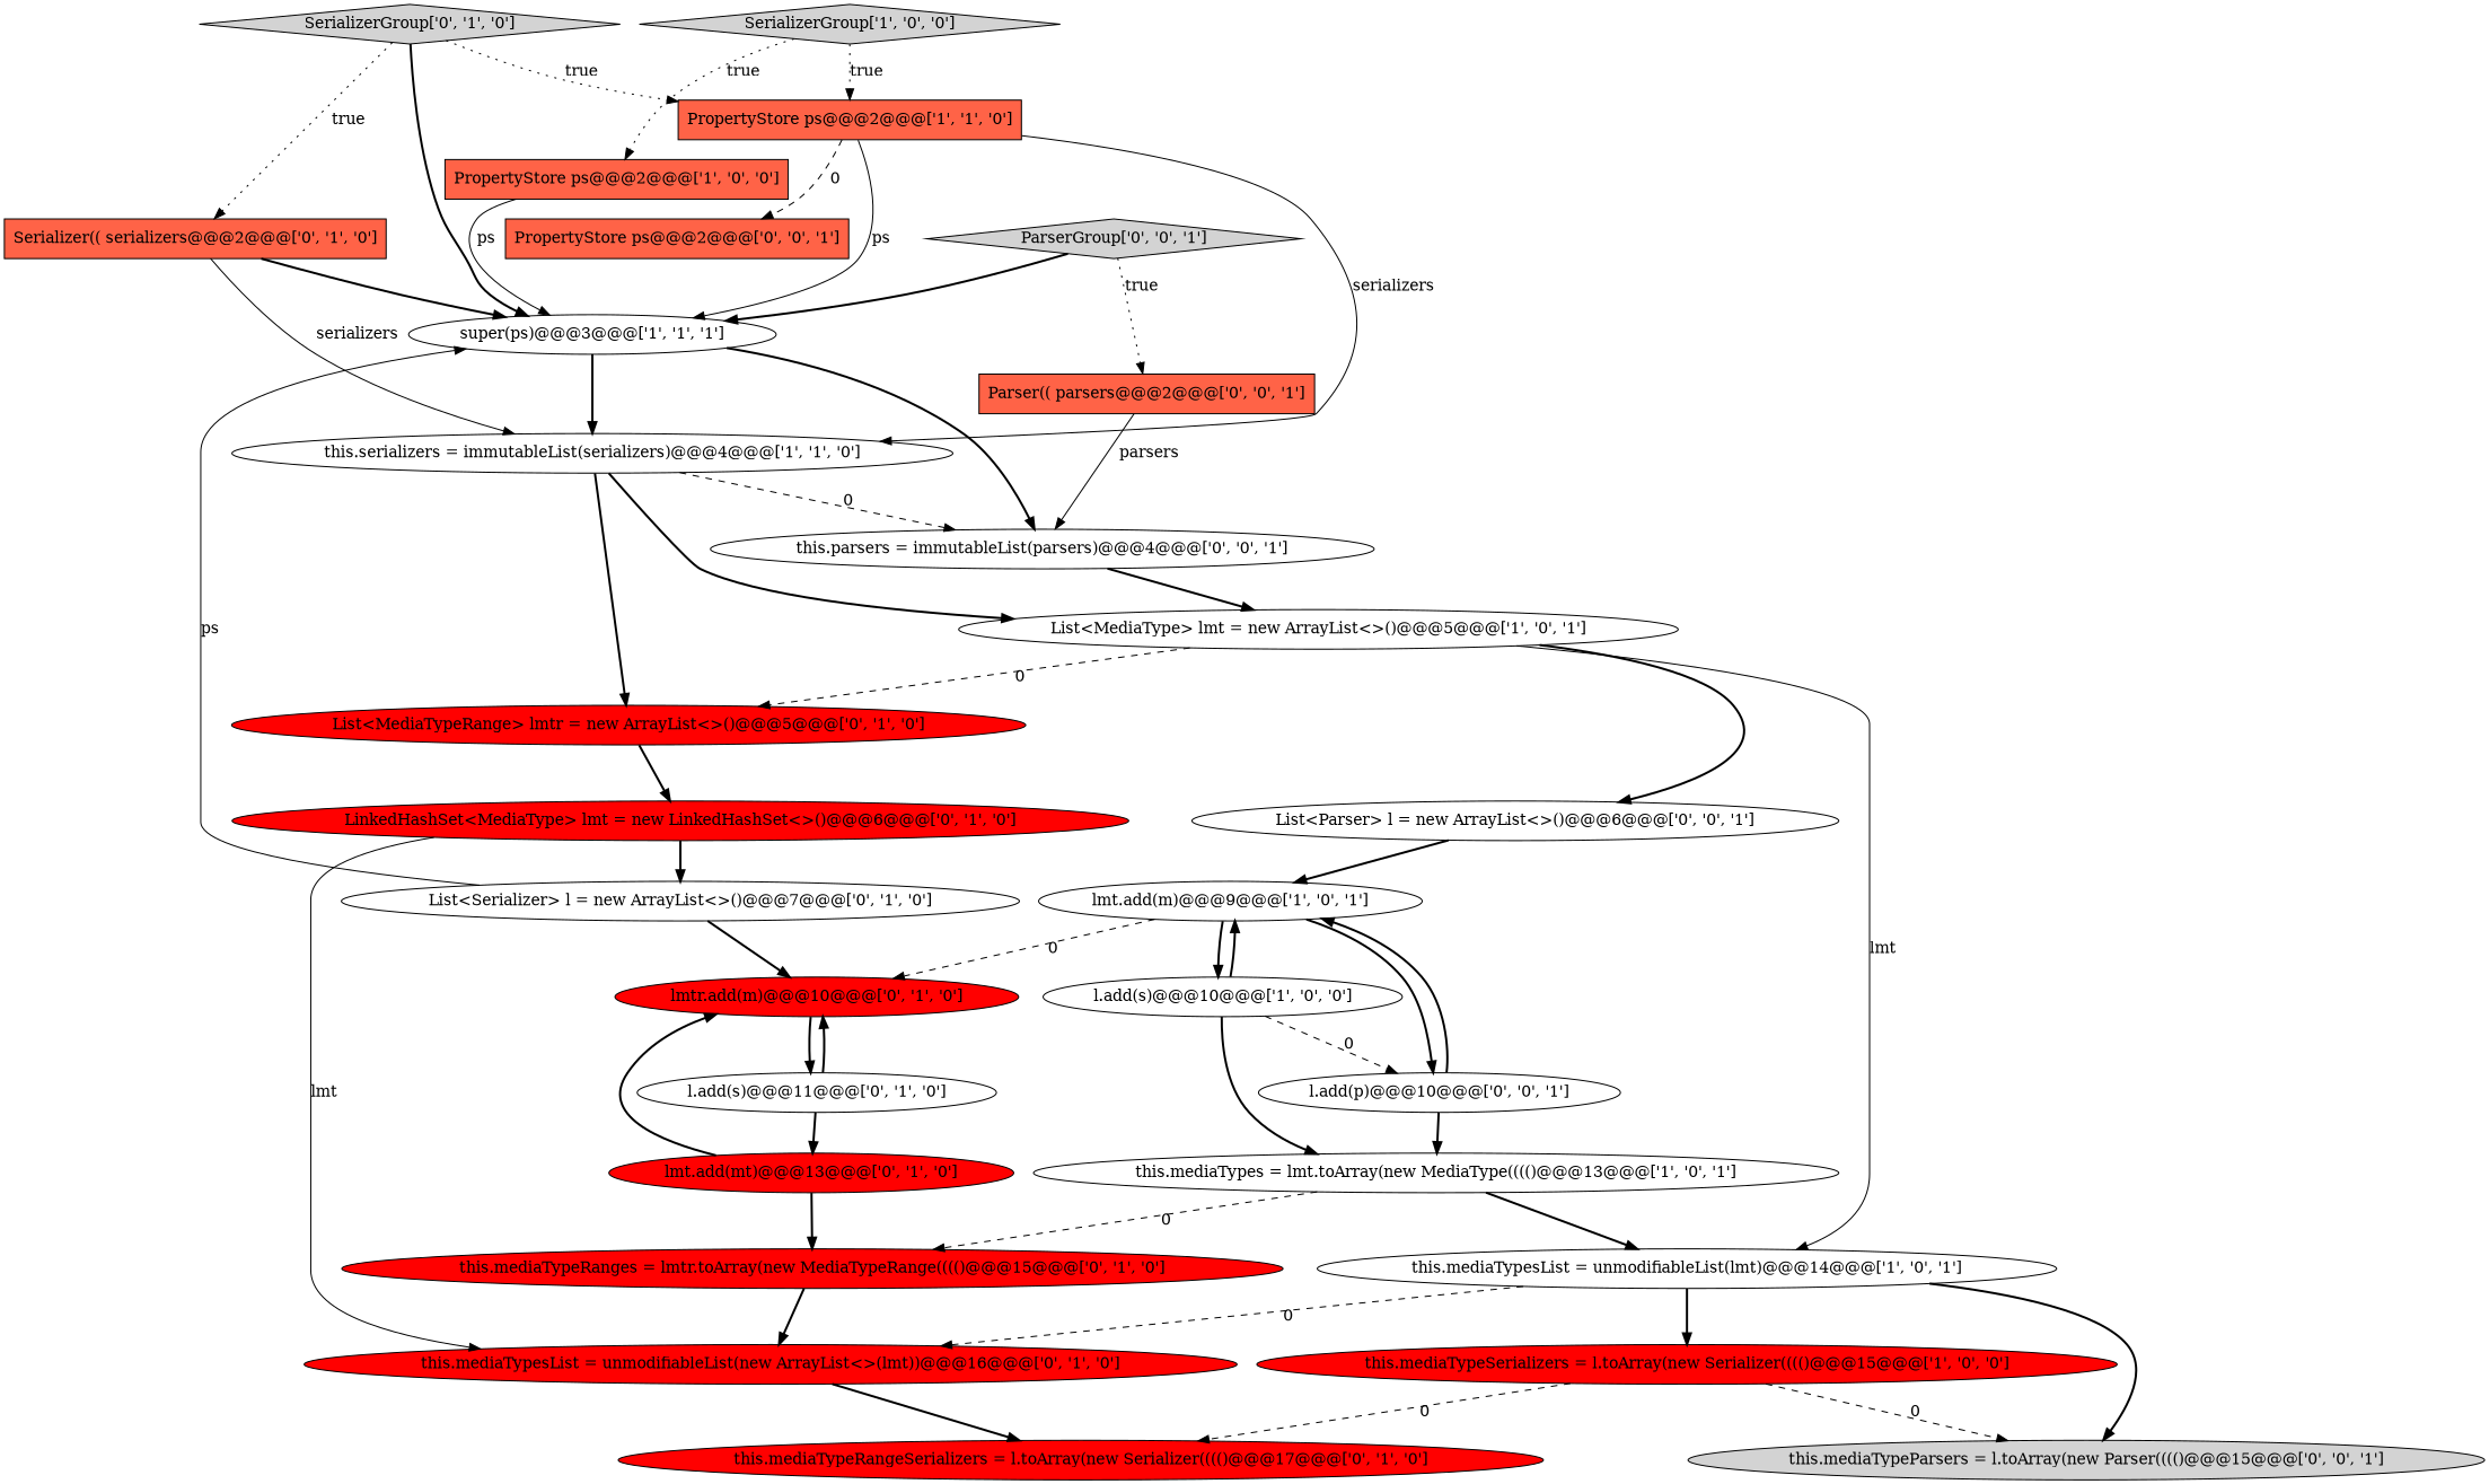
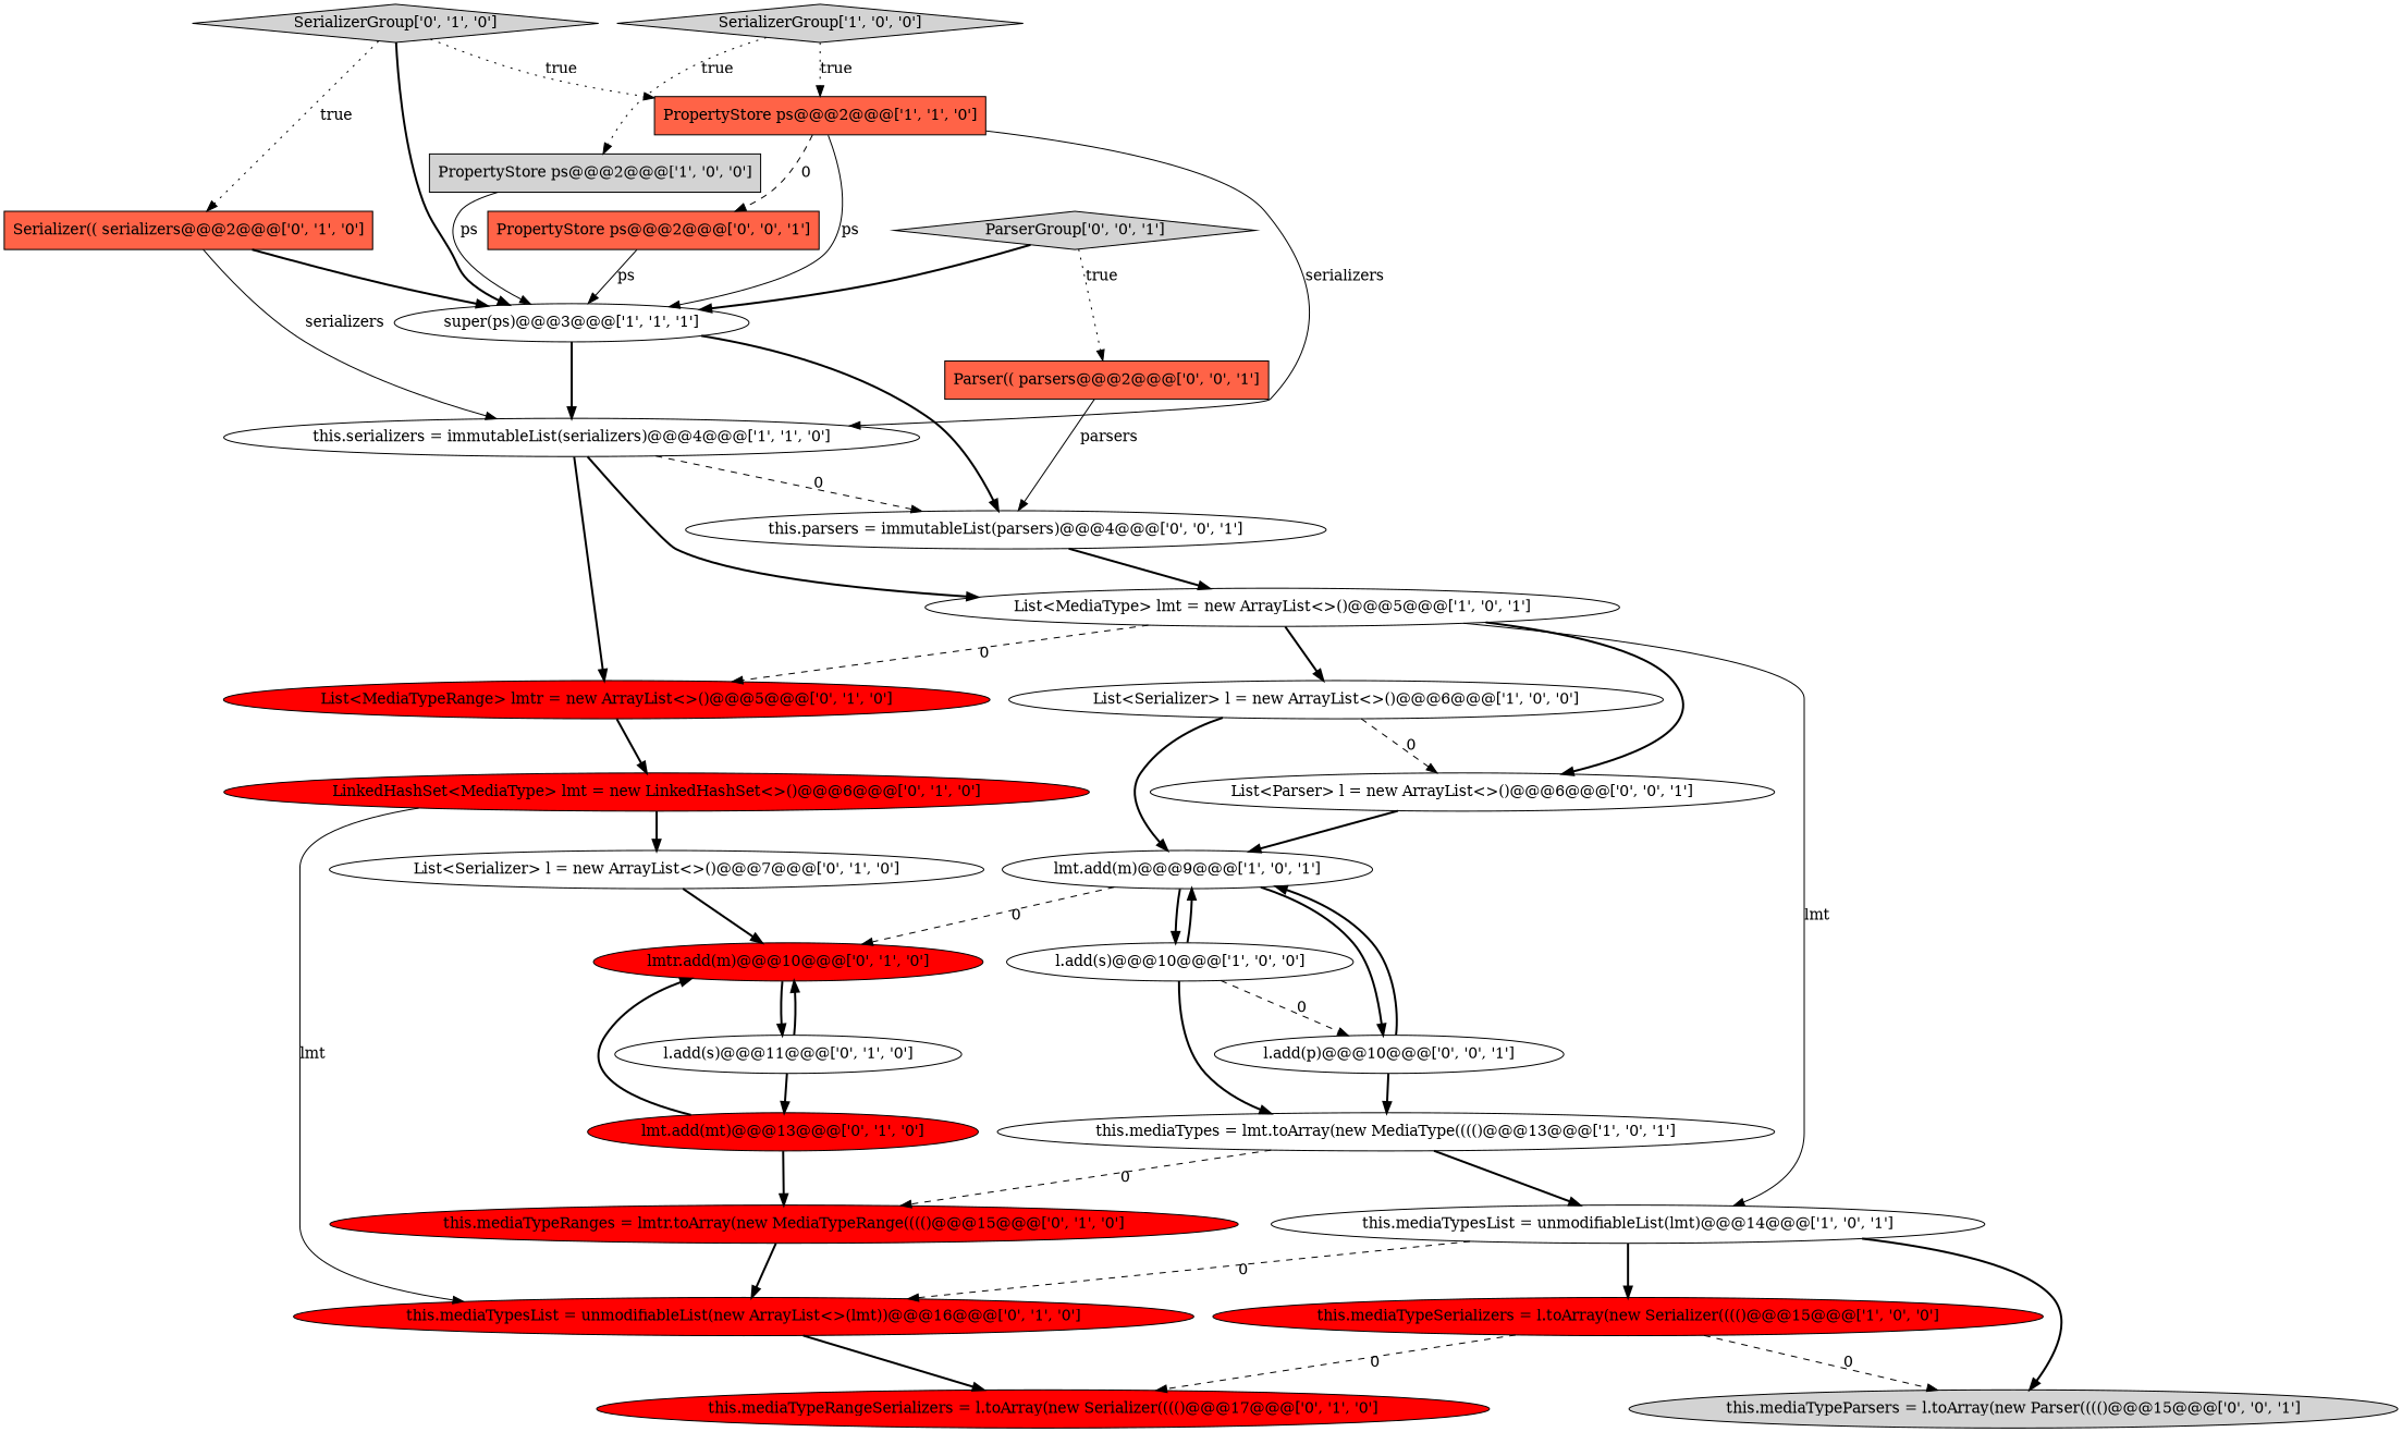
  digraph {
    node [fillcolor=white shape=ellipse style=filled]
    edge [style=bold]
    n1 [fillcolor=lightgray label="SerializerGroup['1', '0', '0']" shape=diamond]
-   n2 [fillcolor=tomato label="PropertyStore ps@@@2@@@['1', '0', '0']" shape=box]
+   n2 [fillcolor=lightgray label="PropertyStore ps@@@2@@@['1', '0', '0']" shape=box]
    n3 [fillcolor=tomato label="PropertyStore ps@@@2@@@['1', '1', '0']" shape=box]
    n4 [label="super(ps)@@@3@@@['1', '1', '1']"]
    n5 [label="this.parsers = immutableList(parsers)@@@4@@@['0', '0', '1']"]
    n6 [label="this.serializers = immutableList(serializers)@@@4@@@['1', '1', '0']"]
    n7 [fillcolor=tomato label="PropertyStore ps@@@2@@@['0', '0', '1']" shape=box]
    n8 [fillcolor=red label="List<MediaTypeRange> lmtr = new ArrayList<>()@@@5@@@['0', '1', '0']"]
    n9 [fillcolor=red label="LinkedHashSet<MediaType> lmt = new LinkedHashSet<>()@@@6@@@['0', '1', '0']"]
    n10 [label="List<Serializer> l = new ArrayList<>()@@@7@@@['0', '1', '0']"]
    n11 [fillcolor=red label="this.mediaTypesList = unmodifiableList(new ArrayList<>(lmt))@@@16@@@['0', '1', '0']"]
    n12 [label="lmt.add(m)@@@9@@@['1', '0', '1']"]
    n13 [label="l.add(s)@@@10@@@['1', '0', '0']"]
    n14 [label="l.add(p)@@@10@@@['0', '0', '1']"]
    n15 [fillcolor=red label="lmtr.add(m)@@@10@@@['0', '1', '0']"]
    n16 [label="this.mediaTypes = lmt.toArray(new MediaType(((()@@@13@@@['1', '0', '1']"]
    n17 [label="l.add(s)@@@11@@@['0', '1', '0']"]
    n18 [fillcolor=lightgray label="SerializerGroup['0', '1', '0']" shape=diamond]
    n19 [fillcolor=tomato label="Serializer(( serializers@@@2@@@['0', '1', '0']" shape=box]
    n20 [fillcolor=red label="this.mediaTypeRangeSerializers = l.toArray(new Serializer(((()@@@17@@@['0', '1', '0']"]
    n21 [label="List<Parser> l = new ArrayList<>()@@@6@@@['0', '0', '1']"]
+   n22 [label="List<Serializer> l = new ArrayList<>()@@@6@@@['1', '0', '0']"]
    n23 [fillcolor=lightgray label="ParserGroup['0', '0', '1']" shape=diamond]
    n24 [fillcolor=tomato label="Parser(( parsers@@@2@@@['0', '0', '1']" shape=box]
    n25 [label="this.mediaTypesList = unmodifiableList(lmt)@@@14@@@['1', '0', '1']"]
    n26 [fillcolor=red label="this.mediaTypeRanges = lmtr.toArray(new MediaTypeRange(((()@@@15@@@['0', '1', '0']"]
    n27 [label="List<MediaType> lmt = new ArrayList<>()@@@5@@@['1', '0', '1']"]
    n28 [fillcolor=lightgray label="this.mediaTypeParsers = l.toArray(new Parser(((()@@@15@@@['0', '0', '1']"]
    n29 [fillcolor=red label="lmt.add(mt)@@@13@@@['0', '1', '0']"]
    n30 [fillcolor=red label="this.mediaTypeSerializers = l.toArray(new Serializer(((()@@@15@@@['1', '0', '0']"]
    n1 -> n2 [label=true style=dotted]
    n1 -> n3 [label=true style=dotted]
    n2 -> n4 [label=ps style=solid]
    n3 -> n4 [label=ps style=solid]
    n3 -> n6 [label=serializers style=solid]
    n3 -> n7 [label=0 style=dashed]
    n4 -> n5
    n4 -> n6
    n5 -> n27
    n6 -> n5 [label=0 style=dashed]
    n6 -> n8
    n6 -> n27
-   n10 -> n4 [label=ps style=solid]
+   n7 -> n4 [label=ps style=solid]
    n8 -> n9
    n9 -> n10
    n9 -> n11 [label=lmt style=solid]
    n10 -> n15
    n11 -> n20
    n12 -> n13
    n12 -> n14
    n12 -> n15 [label=0 style=dashed]
    n13 -> n12
    n13 -> n14 [label=0 style=dashed]
    n13 -> n16
    n14 -> n12
    n14 -> n16
    n15 -> n17
    n16 -> n25
    n16 -> n26 [label=0 style=dashed]
    n17 -> n15
    n17 -> n29
    n18 -> n3 [label=true style=dotted]
    n18 -> n4
    n18 -> n19 [label=true style=dotted]
    n19 -> n4
    n19 -> n6 [label=serializers style=solid]
    n21 -> n12
+   n22 -> n12
+   n22 -> n21 [label=0 style=dashed]
    n23 -> n4
    n23 -> n24 [label=true style=dotted]
    n24 -> n5 [label=parsers style=solid]
    n25 -> n11 [label=0 style=dashed]
    n25 -> n28
    n25 -> n30
    n26 -> n11
    n27 -> n8 [label=0 style=dashed]
    n27 -> n21
+   n27 -> n22
    n27 -> n25 [label=lmt style=solid]
    n29 -> n15
    n29 -> n26
    n30 -> n20 [label=0 style=dashed]
    n30 -> n28 [label=0 style=dashed]
  }
